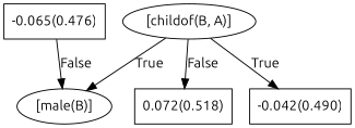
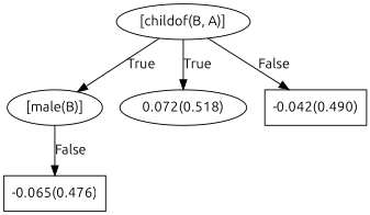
  digraph {
    fontname=Ubuntu
    node [fontname=Ubuntu shape=box]
    edge [fontname=Ubuntu]
    n1 [label="[male(B)]" shape=""]
    n2 [label="-0.065(0.476)"]
    n3 [label="[childof(B, A)]" shape=""]
-   n4 [label="0.072(0.518)"]
+   n4 [label="0.072(0.518)" shape=ellipse]
    n5 [label="-0.042(0.490)"]
-   n2 -> n1 [label=False]
+   n1 -> n2 [label=False]
    n3 -> n1 [label=True]
-   n3 -> n4 [label=False]
-   n3 -> n5 [label=True]
+   n3 -> n4 [label=True]
+   n3 -> n5 [label=False]
  }
